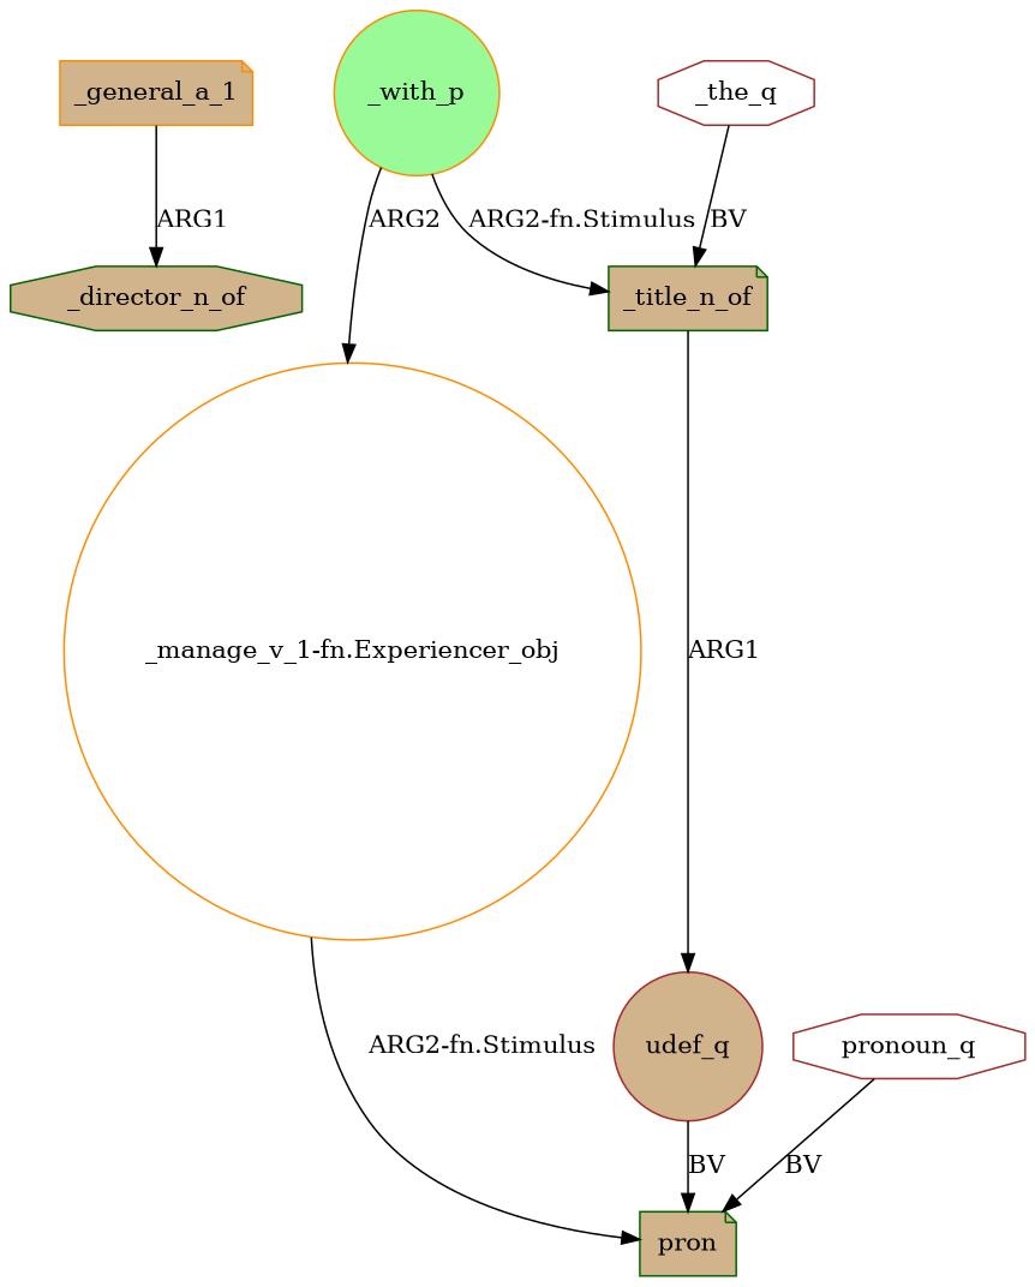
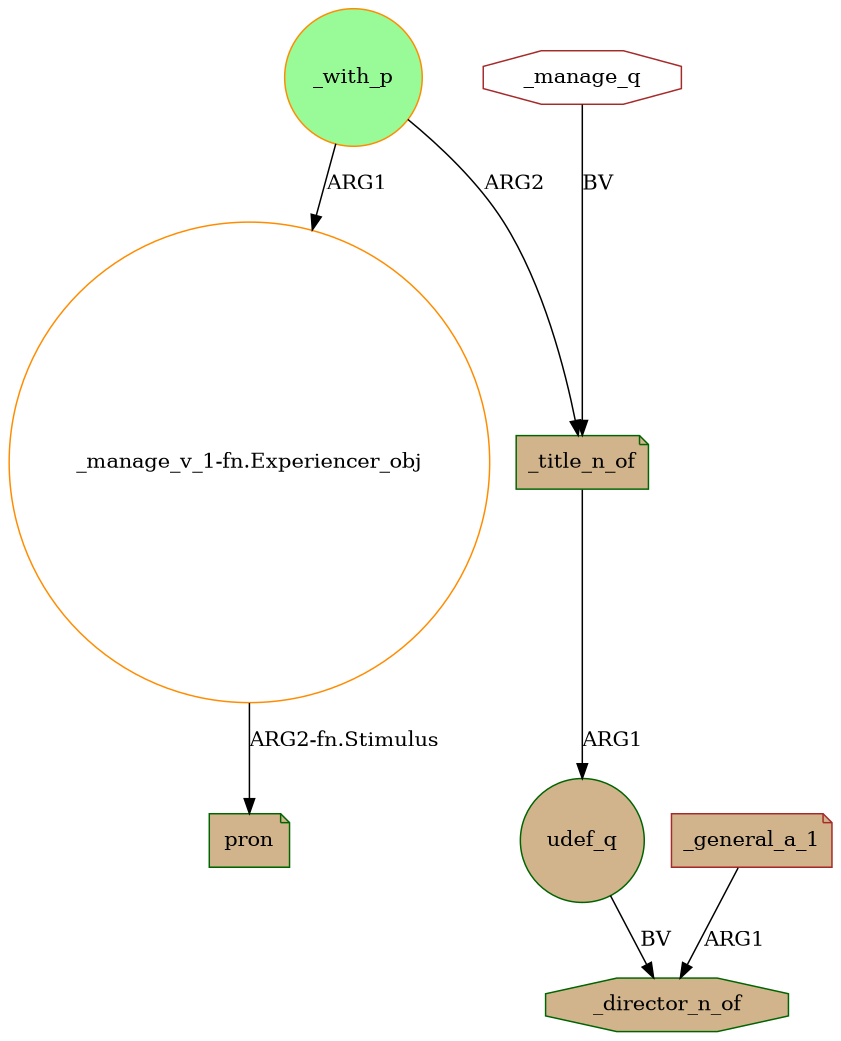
  digraph {
    node [color=brown fillcolor=tan shape=octagon style=filled]
    _director_n_of [color=darkgreen]
-   udef_q [shape=circle]
+   udef_q [color=darkgreen shape=circle]
    _with_p [color=darkorange fillcolor=palegreen shape=circle]
    "_manage_v_1-fn.Experiencer_obj" [color=darkorange fillcolor=white shape=circle]
    _title_n_of [color=darkgreen shape=note]
    pron [color=darkgreen shape=note]
-   _general_a_1 [color=darkorange shape=note]
-   _the_q [fillcolor=white]
-   pronoun_q [fillcolor=white]
-   udef_q -> pron [label=BV]
-   _with_p -> "_manage_v_1-fn.Experiencer_obj" [label=ARG2]
-   _with_p -> _title_n_of [label="ARG2-fn.Stimulus"]
+   _general_a_1 [shape=note]
+   _the_q [fillcolor=white label=_manage_q]
+   udef_q -> _director_n_of [label=BV]
+   _with_p -> "_manage_v_1-fn.Experiencer_obj" [label=ARG1]
+   _with_p -> _title_n_of [label=ARG2]
    "_manage_v_1-fn.Experiencer_obj" -> pron [label="ARG2-fn.Stimulus"]
    _title_n_of -> udef_q [label=ARG1]
    _general_a_1 -> _director_n_of [label=ARG1]
    _the_q -> _title_n_of [label=BV]
-   pronoun_q -> pron [label=BV]
  }
